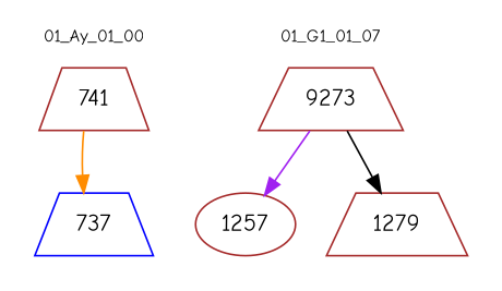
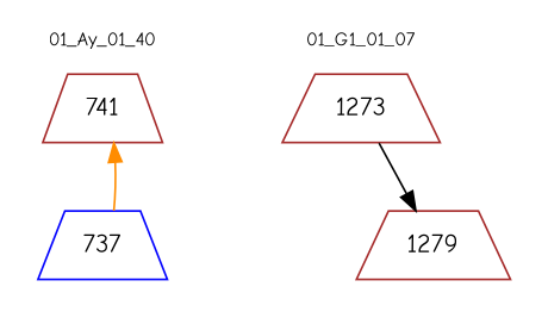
  digraph {
    fontname="Comic Neue"
    node [color=brown fontname="Comic Neue" shape=trapezium]
    edge [fontname="Comic Neue"]
    n1 [label=741]
    n2 [color=blue label=737]
-   n3 [label=9273]
-   n4 [label=1257 shape=ellipse]
+   n3 [label=1273]
    n5 [label=1279]
    subgraph cluster_1 {
      color=white
      fontsize=10
-     label="01_Ay_01_00"
+     label="01_Ay_01_40"
      n1
      n2
    }
    subgraph cluster_2 {
      color=white
      fontsize=10
      label="01_G1_01_07"
      n3
-     n4
      n5
    }
-   n1 -> n2 [color=darkorange]
-   n3 -> n4 [color=purple]
+   n2 -> n1 [color=darkorange]
    n3 -> n5 [color=black]
  }
